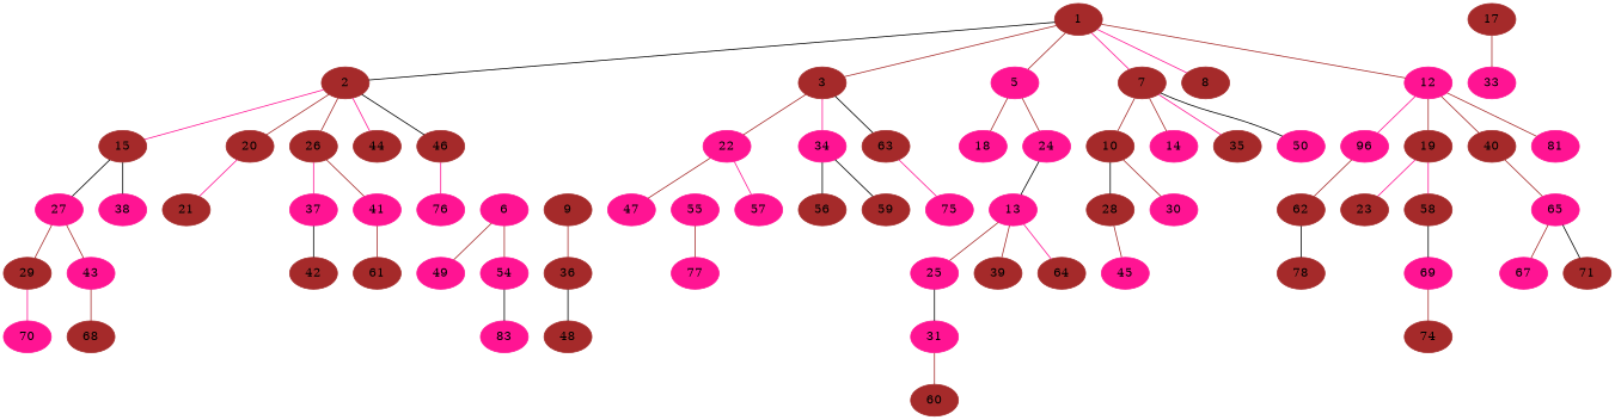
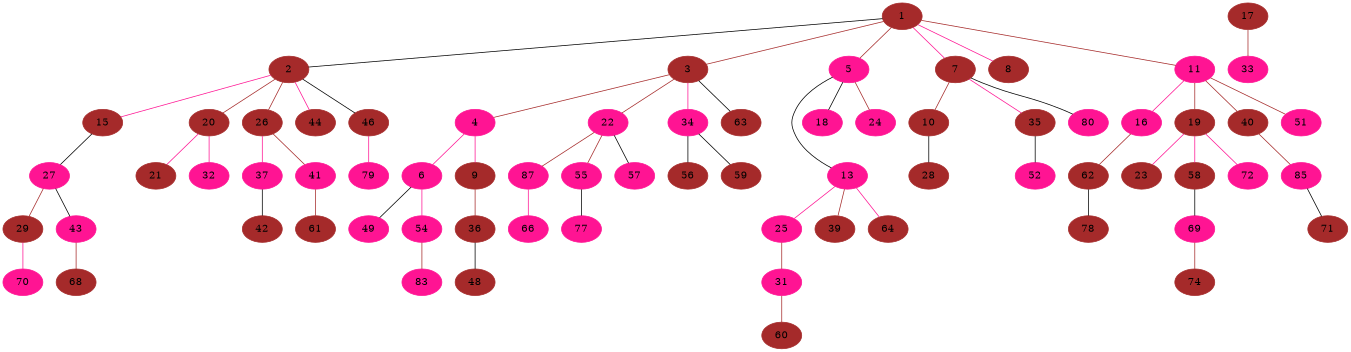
  graph {
    node [color=deeppink style=filled]
    edge [color=brown]
    1 [color=brown]
    2 [color=brown]
    3 [color=brown]
    5
    7 [color=brown]
    8 [color=brown]
-   11 [label=12]
+   11
    15 [color=brown]
    20 [color=brown]
    26 [color=brown]
    44 [color=brown]
    46 [color=brown]
+   4
    22
    34
    63 [color=brown]
    13
    18
    24
    10 [color=brown]
-   14
    35 [color=brown]
-   50
-   16 [label=96]
+   50 [label=80]
+   16
    19 [color=brown]
    40 [color=brown]
-   51 [label=81]
+   51
    27
-   38
    21 [color=brown]
+   32
    37
    41
-   76
+   76 [label=79]
    6
    9 [color=brown]
-   47
+   47 [label=87]
    55
    57
    56 [color=brown]
    59 [color=brown]
-   75
    49
    54
    36 [color=brown]
    25
    39 [color=brown]
    64 [color=brown]
    n49 [label=83]
    28 [color=brown]
-   30
+   52
    48 [color=brown]
-   45
    62 [color=brown]
    23 [color=brown]
    58 [color=brown]
-   65
+   72
+   65 [label=85]
    17 [color=brown]
    33
    31
    29 [color=brown]
    43
    78 [color=brown]
    69
+   66
    77
    60 [color=brown]
    42 [color=brown]
    61 [color=brown]
    70
    68 [color=brown]
-   67
    71 [color=brown]
    74 [color=brown]
    1 -- 2 [color=black]
    1 -- 3
    1 -- 5
    1 -- 7 [color=deeppink]
    1 -- 8 [color=deeppink]
    1 -- 11
    2 -- 15 [color=deeppink]
    2 -- 20
    2 -- 26
    2 -- 44 [color=deeppink]
    2 -- 46 [color=black]
+   3 -- 4
    3 -- 22
    3 -- 34 [color=deeppink]
    3 -- 63 [color=black]
-   24 -- 13 [color=black]
-   5 -- 18
+   5 -- 13 [color=black]
+   5 -- 18 [color=black]
    5 -- 24
    7 -- 10
-   7 -- 14
    7 -- 35 [color=deeppink]
    7 -- 50 [color=black]
    11 -- 16 [color=deeppink]
    11 -- 19
    11 -- 40
    11 -- 51
    15 -- 27 [color=black]
-   15 -- 38 [color=black]
    20 -- 21 [color=deeppink]
+   20 -- 32 [color=deeppink]
    26 -- 37 [color=deeppink]
    26 -- 41
    46 -- 76 [color=deeppink]
+   4 -- 6 [color=deeppink]
+   4 -- 9 [color=deeppink]
    22 -- 47
-   22 -- 57 [color=deeppink]
+   22 -- 55
+   22 -- 57 [color=black]
    34 -- 56 [color=black]
    34 -- 59 [color=black]
-   63 -- 75 [color=deeppink]
-   13 -- 25
+   13 -- 25 [color=deeppink]
    13 -- 39
    13 -- 64 [color=deeppink]
    10 -- 28 [color=black]
-   10 -- 30
+   35 -- 52 [color=black]
    16 -- 62
    19 -- 23 [color=deeppink]
    19 -- 58 [color=deeppink]
+   19 -- 72 [color=deeppink]
    40 -- 65
    27 -- 29
-   27 -- 43
+   27 -- 43 [color=black]
    37 -- 42 [color=black]
    41 -- 61
-   6 -- 49
-   6 -- 54
+   6 -- 49 [color=black]
+   6 -- 54 [color=deeppink]
    9 -- 36
-   55 -- 77
-   54 -- n49 [color=black]
+   47 -- 66 [color=deeppink]
+   55 -- 77 [color=black]
+   54 -- n49
    36 -- 48 [color=black]
-   25 -- 31 [color=black]
-   28 -- 45
+   25 -- 31
    62 -- 78 [color=black]
    58 -- 69 [color=black]
-   65 -- 67
    65 -- 71 [color=black]
    17 -- 33
    31 -- 60
    29 -- 70 [color=deeppink]
    43 -- 68
    69 -- 74
  }
